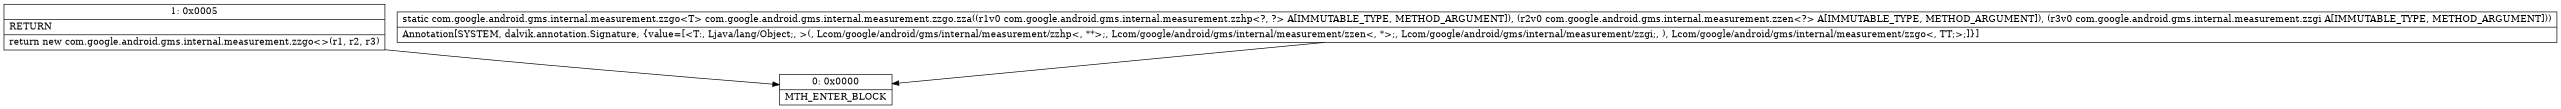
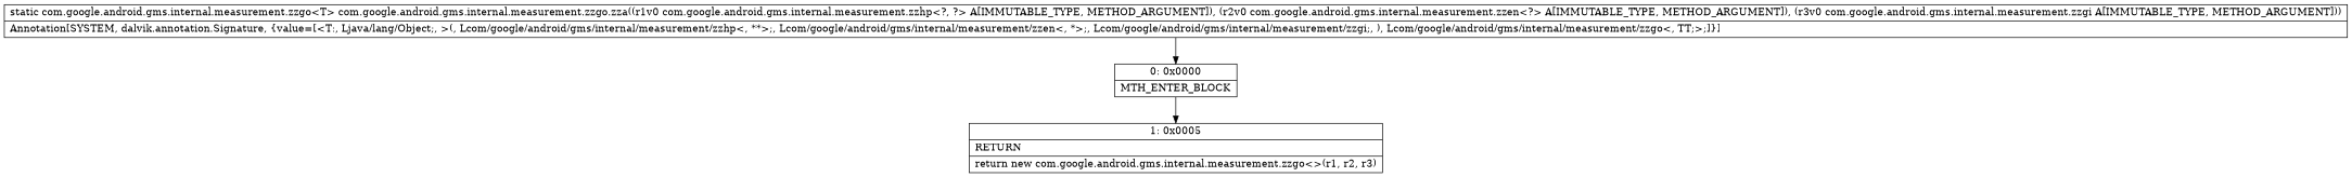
  digraph {
    node [shape=record]
    n1 [label="{0\:\ 0x0000|MTH_ENTER_BLOCK\l}"]
    n2 [label="{1\:\ 0x0005|RETURN\l|return new com.google.android.gms.internal.measurement.zzgo\<\>(r1, r2, r3)\l}"]
    n3 [label="{static com.google.android.gms.internal.measurement.zzgo\<T\> com.google.android.gms.internal.measurement.zzgo.zza((r1v0 com.google.android.gms.internal.measurement.zzhp\<?, ?\> A[IMMUTABLE_TYPE, METHOD_ARGUMENT]), (r2v0 com.google.android.gms.internal.measurement.zzen\<?\> A[IMMUTABLE_TYPE, METHOD_ARGUMENT]), (r3v0 com.google.android.gms.internal.measurement.zzgi A[IMMUTABLE_TYPE, METHOD_ARGUMENT]))  | Annotation[SYSTEM, dalvik.annotation.Signature, \{value=[\<T:, Ljava\/lang\/Object;, \>(, Lcom\/google\/android\/gms\/internal\/measurement\/zzhp\<, **\>;, Lcom\/google\/android\/gms\/internal\/measurement\/zzen\<, *\>;, Lcom\/google\/android\/gms\/internal\/measurement\/zzgi;, ), Lcom\/google\/android\/gms\/internal\/measurement\/zzgo\<, TT;\>;]\}]\l}"]
-   n2 -> n1
+   n1 -> n2
    n3 -> n1
  }
